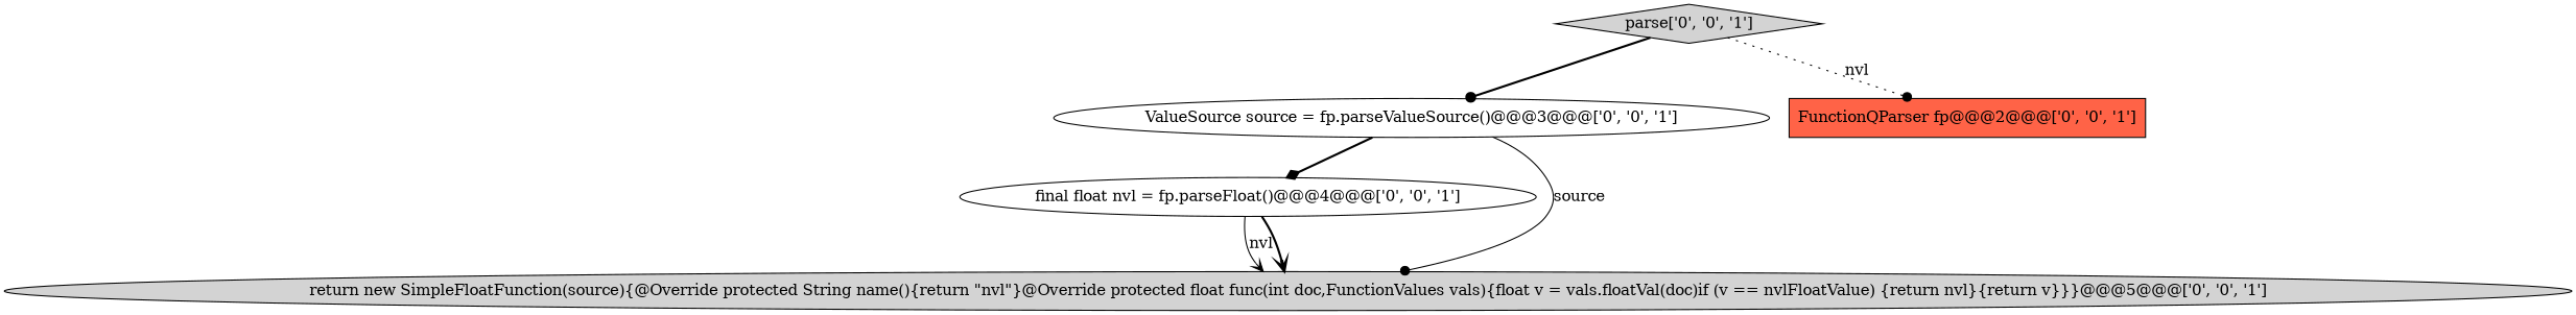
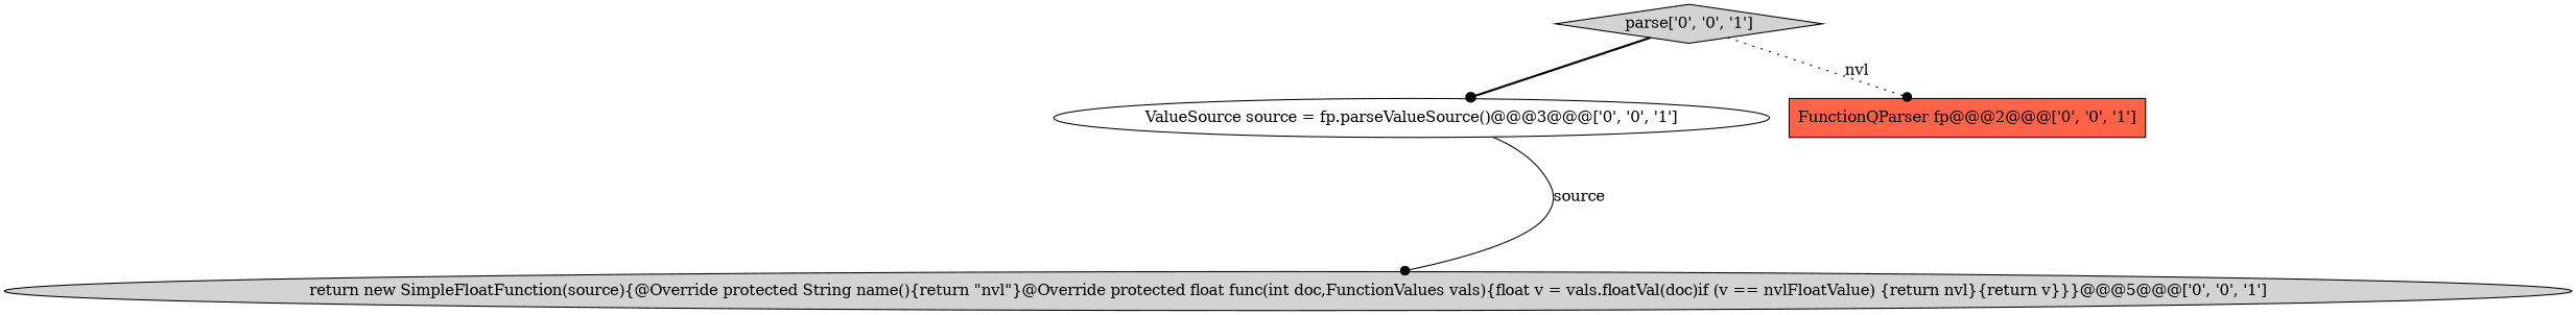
  digraph {
    node [fillcolor=lightgray shape=ellipse style=filled]
    edge [arrowhead=dot style=bold]
    n1 [label="parse['0', '0', '1']" shape=diamond]
    n2 [fillcolor=white label="ValueSource source = fp.parseValueSource()@@@3@@@['0', '0', '1']"]
    n3 [fillcolor=tomato label="FunctionQParser fp@@@2@@@['0', '0', '1']" shape=box]
-   n4 [fillcolor=white label="final float nvl = fp.parseFloat()@@@4@@@['0', '0', '1']"]
    n5 [label="return new SimpleFloatFunction(source){@Override protected String name(){return \"nvl\"}@Override protected float func(int doc,FunctionValues vals){float v = vals.floatVal(doc)if (v == nvlFloatValue) {return nvl}{return v}}}@@@5@@@['0', '0', '1']"]
    n1 -> n2
    n1 -> n3 [label=nvl style=dotted]
-   n2 -> n4 [arrowhead=diamond]
    n2 -> n5 [label=source style=solid]
-   n4 -> n5 [arrowhead=vee label=nvl style=solid]
-   n4 -> n5 [arrowhead=vee]
  }
